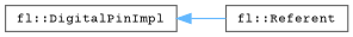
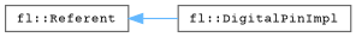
  digraph {
    rankdir=LR
    fontname="Courier Prime"
    node [color=grey40 fillcolor=white fontname="Courier Prime" fontsize=10 shape=box style=filled]
    n1 [height=0.2 label="fl::Referent" width=0.4]
    n2 [height=0.2 label="fl::DigitalPinImpl" width=0.4]
-   n2 -> n1 [color=steelblue1 dir=back fontname="Courier Prime" fontsize=10 labelfontname=Helvetica labelfontsize=10 style=solid]
+   n1 -> n2 [color=steelblue1 dir=back fontname="Courier Prime" fontsize=10 labelfontname=Helvetica labelfontsize=10 style=solid]
  }
